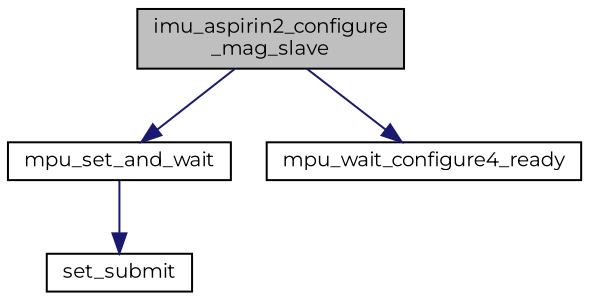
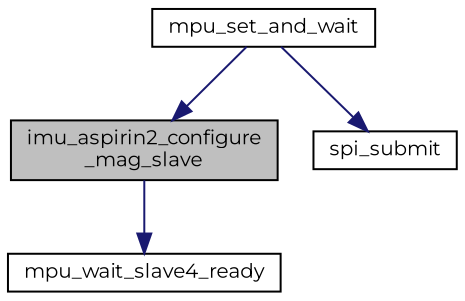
  digraph {
    fontname=Montserrat
    rankdir=TB
    node [color=black fillcolor=white fontname=Montserrat fontsize=10 shape=record style=filled]
    edge [color=midnightblue fontname=Montserrat fontsize=10 labelfontname=FreeSans labelfontsize=10 style=solid]
    n1 [fillcolor=grey75 fontcolor=black height=0.2 label="imu_aspirin2_configure\l_mag_slave" width=0.4]
    n2 [height=0.2 label=mpu_set_and_wait width=0.4]
-   n3 [height=0.2 label=mpu_wait_configure4_ready width=0.4]
-   n4 [height=0.2 label=set_submit width=0.4]
-   n1 -> n2
+   n3 [height=0.2 label=mpu_wait_slave4_ready width=0.4]
+   n4 [height=0.2 label=spi_submit width=0.4]
+   n2 -> n1
    n1 -> n3
    n2 -> n4
  }
